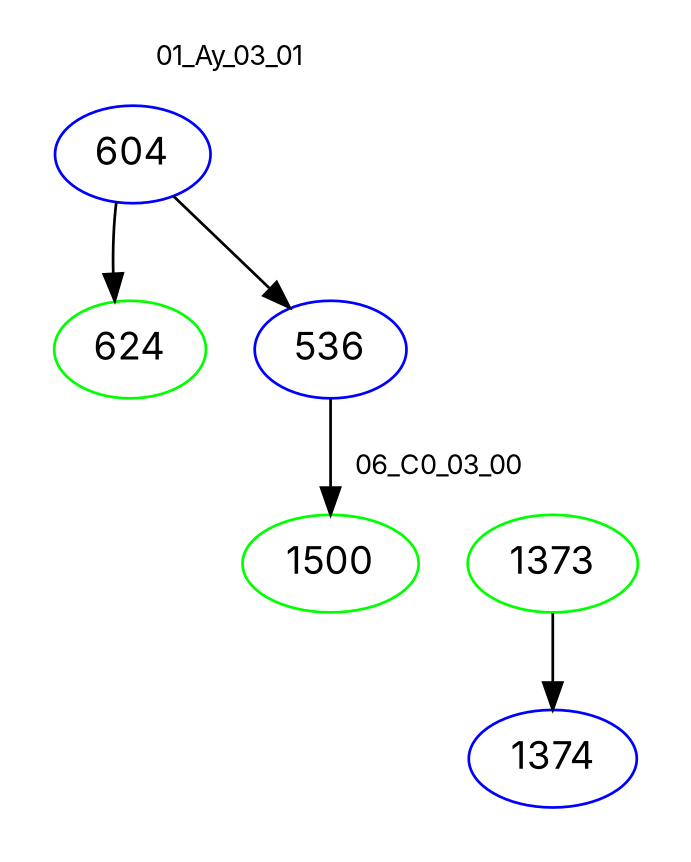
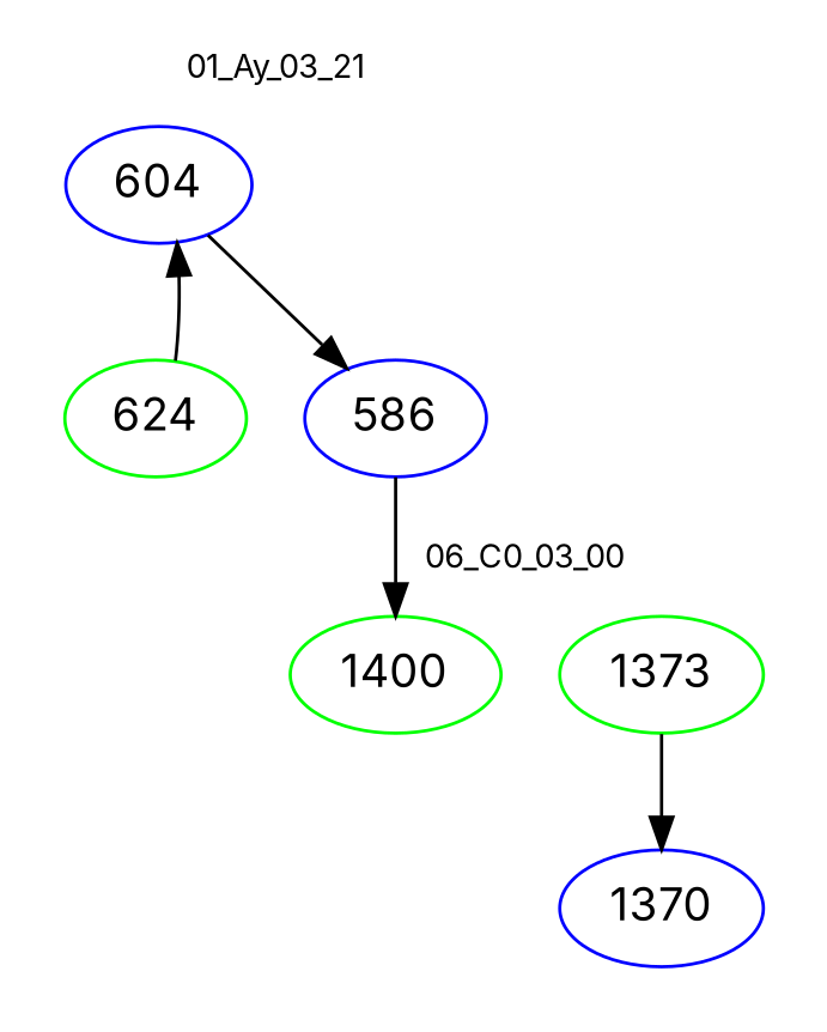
  digraph {
    fontname=Inter
    node [color=blue fontname=Inter]
    edge [color=black fontname=Inter]
    n1 [label=604]
    n2 [color=green label=624]
-   n3 [label=536]
+   n3 [label=586]
    n4 [color=green label=1373]
-   n5 [label=1374]
-   n6 [color=green label=1500]
+   n5 [label=1370]
+   n6 [color=green label=1400]
    subgraph cluster_1 {
      color=white
      fontsize=10
-     label="01_Ay_03_01"
+     label="01_Ay_03_21"
      n1
      n2
      n3
    }
    subgraph cluster_2 {
      color=white
      fontsize=10
      label="06_C0_03_00"
      n4
      n5
      n6
    }
-   n1 -> n2
+   n2 -> n1
    n1 -> n3
    n3 -> n6
    n4 -> n5
  }
